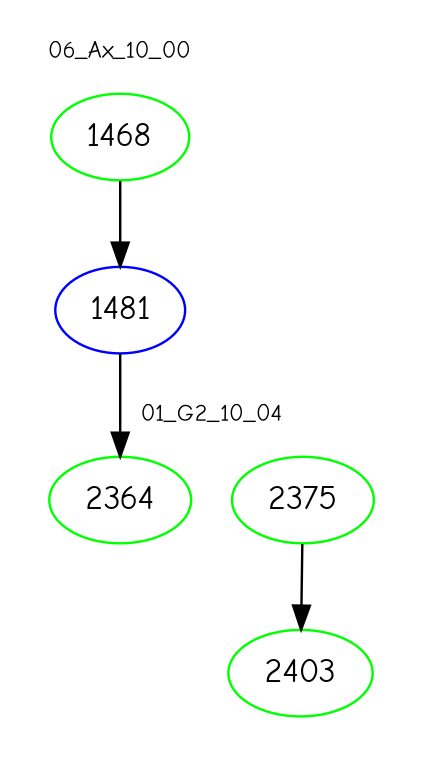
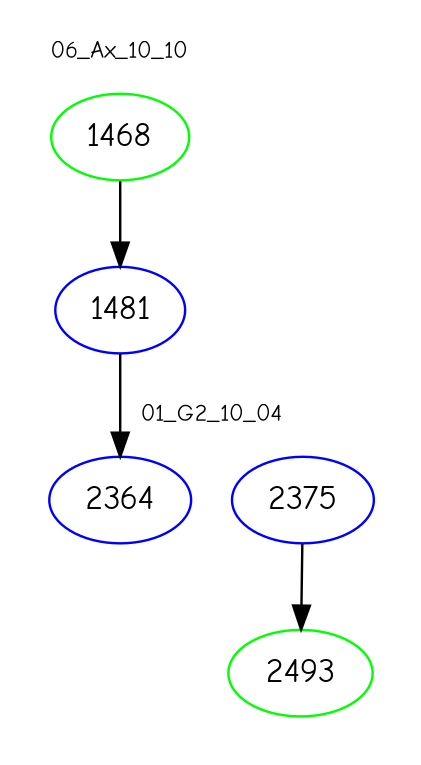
  digraph {
    fontname="Comic Neue"
    node [color=green fontname="Comic Neue"]
    edge [color=black fontname="Comic Neue"]
    n1 [label=1468]
    n2 [color=blue label=1481]
-   n3 [label=2375]
-   n4 [label=2364]
-   n5 [label=2403]
+   n3 [color=blue label=2375]
+   n4 [color=blue label=2364]
+   n5 [label=2493]
    subgraph cluster_1 {
      color=white
      fontsize=10
-     label="06_Ax_10_00"
+     label="06_Ax_10_10"
      n1
      n2
    }
    subgraph cluster_2 {
      color=white
      fontsize=10
      label="01_G2_10_04"
      n3
      n4
      n5
    }
    n1 -> n2
    n2 -> n4
    n3 -> n5
  }
